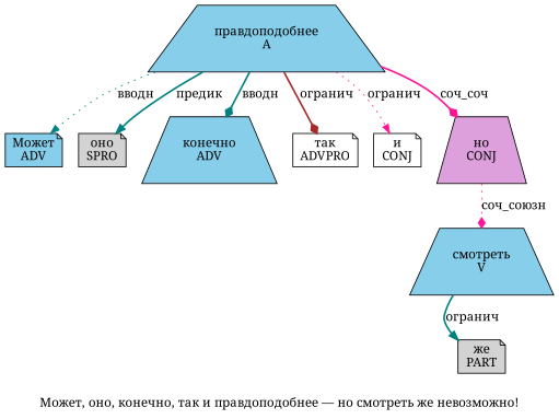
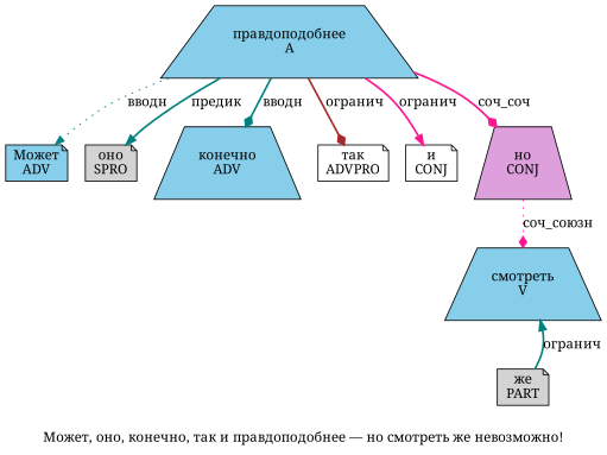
  digraph {
    fontname="Noto Serif"
    label="Может, оно, конечно, так и правдоподобнее — но смотреть же невозможно!"
    node [fillcolor=skyblue fontname="Noto Serif" penwidth=1 shape=note style=filled]
    edge [arrowhead=normal color=teal fontname="Noto Serif" style=bold]
    n1 [label="Может\nADV"]
    n2 [fillcolor=lightgrey label="оно\nSPRO"]
    n3 [label="конечно\nADV" shape=trapezium]
    n4 [fillcolor=white label="так\nADVPRO"]
    n5 [fillcolor=white label="и\nCONJ"]
    n6 [label="правдоподобнее\nA" shape=trapezium]
    n7 [fillcolor=plum label="но\nCONJ" shape=trapezium]
    n8 [label="смотреть\nV" shape=trapezium]
    n9 [fillcolor=lightgrey label="же\nPART"]
    n6 -> n1 [label="вводн" style=dotted]
    n6 -> n2 [label="предик"]
    n6 -> n3 [arrowhead=diamond label="вводн"]
    n6 -> n4 [arrowhead=diamond color=brown label="огранич"]
-   n6 -> n5 [color=deeppink label="огранич" style=dotted]
+   n6 -> n5 [color=deeppink label="огранич"]
    n6 -> n7 [arrowhead=diamond color=deeppink label="соч_соч"]
    n7 -> n8 [arrowhead=diamond color=deeppink label="соч_союзн" style=dotted]
-   n8 -> n9 [label="огранич"]
+   n9 -> n8 [label="огранич"]
  }
